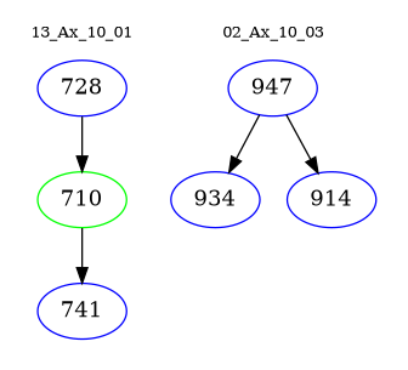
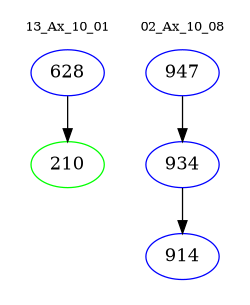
  digraph {
    node [color=blue]
    edge [color=black]
-   n1 [label=728]
-   n2 [color=green label=710]
-   n3 [label=741]
+   n1 [label=628]
+   n2 [color=green label=210]
    n4 [label=947]
    n5 [label=934]
    n6 [label=914]
    subgraph cluster_1 {
      color=white
      fontsize=10
      label="13_Ax_10_01"
      n1
      n2
-     n3
    }
    subgraph cluster_2 {
      color=white
      fontsize=10
-     label="02_Ax_10_03"
+     label="02_Ax_10_08"
      n4
      n5
      n6
    }
    n1 -> n2
-   n2 -> n3
    n4 -> n5
-   n4 -> n6
+   n5 -> n6
  }
